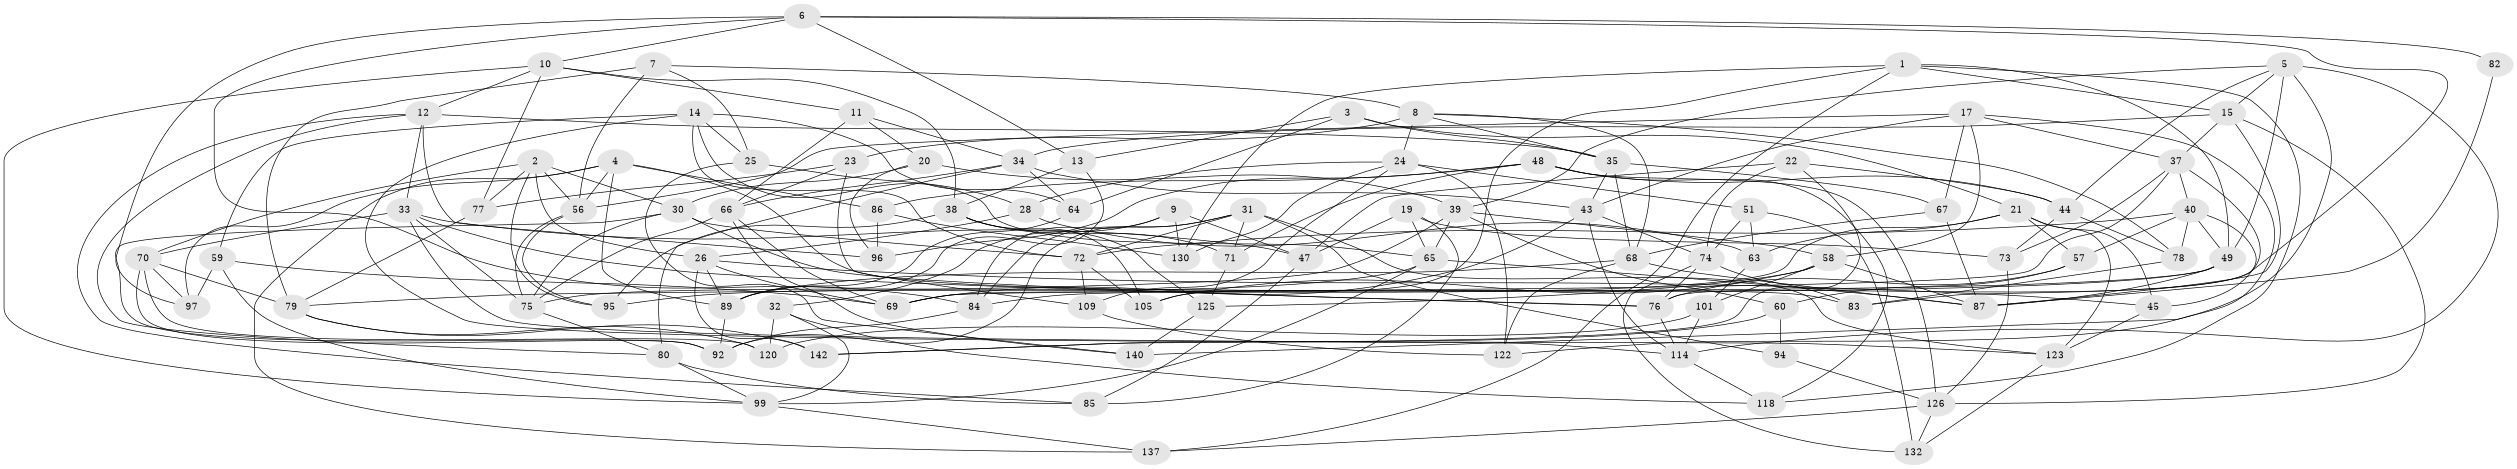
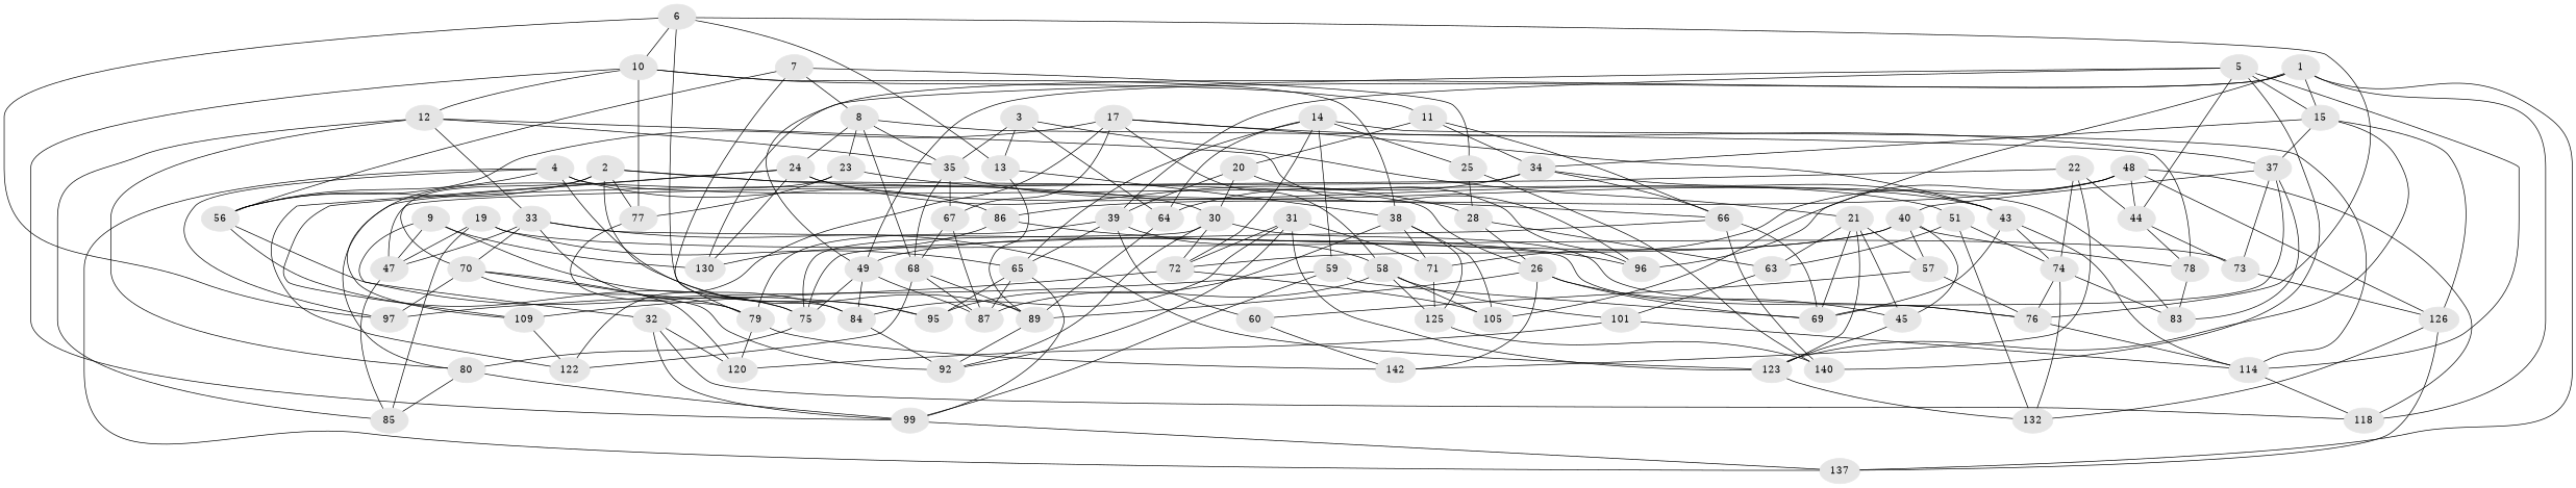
  graph {
    node [color=gray90 style=filled]
    1 [super="+42"]
    15 [super="+50"]
    49 [super="+139"]
    105
    118
    130
    137
    34 [super="+54"]
    37 [super="+55"]
    123 [super="+133"]
    126 [super="+131"]
    84 [super="+121"]
    75 [super="+113"]
    87 [super="+125"]
    2 [super="+26"]
    n16 [label=26 super="+111"]
    30 [super="+48"]
    56 [super="+104"]
    70 [super="+88"]
    77
    95
    89 [super="+117"]
    45
    69 [super="+112"]
    142
    76 [super="+129"]
    72 [super="+144"]
    92 [super="+134"]
    97
    79 [super="+100"]
    120
    3
    13
    21 [super="+61"]
    35 [super="+141"]
    64
    38 [super="+110"]
    57
    63
    68 [super="+143"]
    43 [super="+116"]
    67
    4 [super="+119"]
    n44 [label=86]
    83
    96
    5 [super="+106"]
    39 [super="+102"]
    44 [super="+128"]
    114 [super="+135"]
    140
    65 [super="+124"]
    58 [super="+81"]
    60
    78
    73
    6 [super="+16"]
    10 [super="+103"]
-   82
    11
    12 [super="+41"]
    99 [super="+107"]
    8 [super="+52"]
    23 [super="+27"]
    24 [super="+138"]
    7
    25
    28
    66 [super="+136"]
    109
    122
    51
    9
    32
    47 [super="+91"]
    85
    20
    33 [super="+90"]
    80
    71
    n81 [label=125]
    14 [super="+108"]
    59
    40 [super="+46"]
    132
    17 [super="+62"]
    74 [super="+98"]
    101
    n89 [label=48 super="+53"]
    19
    22 [super="+86"]
    31 [super="+93"]
-   94
    1 -- 15
    1 -- 49
    1 -- 105
    1 -- 118
    1 -- 130
    1 -- 137
    15 -- 34
    15 -- 37
-   15 -- 87
+   15 -- 123
    15 -- 126
    49 -- 84
    49 -- 75
    49 -- 87
    34 -- 64
    34 -- 43
    34 -- 66
    34 -- 80
    37 -- 69
    37 -- 83
    37 -- 73
    37 -- 40
    123 -- 132
    126 -- 137
    126 -- 132
    84 -- 92 [weight=2]
    75 -- 80
    2 -- n16
    2 -- 30
    2 -- 56
    2 -- 70
    2 -- 77
    2 -- 95
    n16 -- 89
    n16 -- 45
    n16 -- 69
    n16 -- 142
    30 -- 75
    30 -- 76
    30 -- 72
    30 -- 92
    56 -- 75
    56 -- 95
    70 -- 92
    70 -- 97
    70 -- 79
    70 -- 120
    77 -- 79
    89 -- 92
    45 -- 123
    76 -- 114
    72 -- 105
    72 -- 109
    79 -- 142
    79 -- 120
    3 -- 13
    3 -- 21
    3 -- 35
    3 -- 64
    13 -- 89
    13 -- 38
    21 -- 123
    21 -- 45
    21 -- 69
    21 -- 57
    21 -- 63
    35 -- 68
    35 -- 43
    35 -- 67
    64 -- 89
    38 -- 105
    38 -- 95
    38 -- 71
    38 -- n81
    57 -- 76
    57 -- 60
    63 -- 101
    68 -- 87
    68 -- 89
    68 -- 122
    43 -- 69
    43 -- 114
    43 -- 74
    67 -- 87
    67 -- 68
    4 -- 137
    4 -- 56
    4 -- 89
    4 -- 97
    4 -- n44
    4 -- 83
    n44 -- 130
    n44 -- 96
    5 -- 15
    5 -- 49
    5 -- 39
    5 -- 44
    5 -- 114
    5 -- 140
    39 -- 79
    39 -- 65
    39 -- 58
    39 -- 60
    44 -- 78
    44 -- 73
    114 -- 118
    65 -- 87
    65 -- 95
    65 -- 99
    58 -- 105
    58 -- 87
    58 -- n81
    58 -- 101
    60 -- 142
-   60 -- 94
    78 -- 83
    73 -- 126
    6 -- 84
    6 -- 76
    6 -- 97
    6 -- 13
    6 -- 10
-   6 -- 82
    10 -- 77
    10 -- 38
    10 -- 11
    10 -- 12
    10 -- 99
-   82 -- 87
    11 -- 34
    11 -- 66
    11 -- 20
    12 -- 35
    12 -- 96
    12 -- 85
    12 -- 33
    12 -- 80
    99 -- 137
    8 -- 35
    8 -- 68
    8 -- 78
    8 -- 23
    8 -- 24
    23 -- 77
    23 -- 66
    23 -- 109
    24 -- 130
    24 -- 28
    24 -- 109
    24 -- 122
    24 -- 51
    7 -- 56
    7 -- 79
    7 -- 8
    7 -- 25
    25 -- 140
    25 -- 28
    28 -- n16
    28 -- 63
    66 -- 75
    66 -- 69
    66 -- 140
    109 -- 122
    51 -- 63
    51 -- 132
    51 -- 74
    9 -- 130
    9 -- 84
    9 -- 32
    9 -- 47
    32 -- 118
    32 -- 120
    32 -- 99
    47 -- 85
    20 -- 30
    20 -- 96
    20 -- 39
    33 -- 123
    33 -- 75
    33 -- 70
    33 -- 76
    33 -- 47
    80 -- 99
    80 -- 85
    71 -- n81
    n81 -- 140
    14 -- 72
    14 -- 64
    14 -- 114
    14 -- 65
    14 -- 25
    14 -- 59
    59 -- 69
    59 -- 97
    59 -- 99
    40 -- 49
    40 -- 45
    40 -- 72
    40 -- 57
    40 -- 78
    17 -- 37
    17 -- 56
    17 -- 43
    17 -- 67
    17 -- 58
    17 -- 122
    74 -- 76
    74 -- 83
    74 -- 132
    101 -- 120
    101 -- 114
    n89 -- 118
    n89 -- 126
    n89 -- n44
    n89 -- 96
    n89 -- 44
    n89 -- 71
    19 -- 65
    19 -- 73
    19 -- 47
    19 -- 85
    22 -- 142
    22 -- 44 [weight=2]
    22 -- 47 [weight=2]
    22 -- 74
    31 -- 123
    31 -- 84
    31 -- 72
    31 -- 92
    31 -- 71
-   31 -- 94
-   94 -- 126
  }
